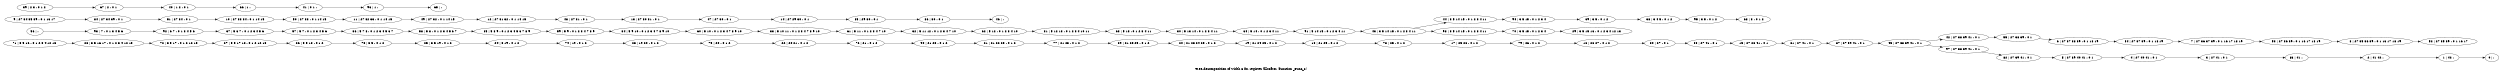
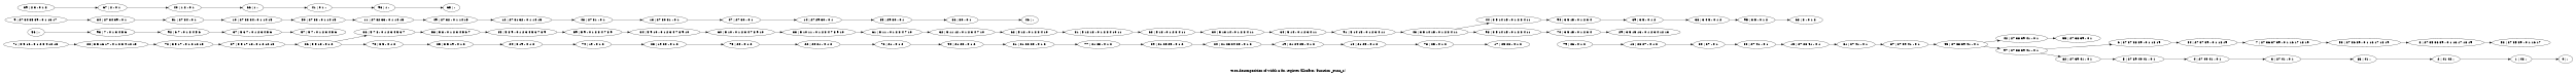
  digraph {
    label="Tree-decomposition of width 3 for register allocator (function _Func_2)"
    rankdir=LR
    n1 [label="0 | : "]
    n2 [label="1 | 42 : "]
    n3 [label="2 | 41 42 : "]
    n4 [label="3 | 27 41 : 0 1 "]
    n5 [label="83 | 41 : "]
    n6 [label="4 | 27 40 41 : 0 1 "]
    n7 [label="5 | 27 39 40 41 : 0 1 "]
    n8 [label="6 | 27 37 38 39 : 0 1 18 19 "]
    n9 [label="54 | 27 37 39 : 0 1 18 19 "]
    n10 [label="7 | 27 36 37 39 : 0 1 16 17 18 19 "]
    n11 [label="53 | 27 36 39 : 0 1 16 17 18 19 "]
    n12 [label="8 | 27 35 36 39 : 0 1 16 17 18 19 "]
    n13 [label="52 | 27 35 39 : 0 1 16 17 "]
    n14 [label="9 | 27 34 35 39 : 0 1 16 17 "]
    n15 [label="84 | 27 34 39 : 0 1 "]
    n16 [label="51 | 27 34 : 0 1 "]
    n17 [label="10 | 27 33 34 : 0 1 14 15 "]
    n18 [label="50 | 27 33 : 0 1 14 15 "]
    n19 [label="11 | 27 32 33 : 0 1 14 15 "]
    n20 [label="49 | 27 32 : 0 1 14 15 "]
    n21 [label="12 | 27 31 32 : 0 1 14 15 "]
    n22 [label="48 | 27 31 : 0 1 "]
    n23 [label="13 | 27 30 31 : 0 1 "]
    n24 [label="47 | 27 30 : 0 1 "]
    n25 [label="14 | 27 29 30 : 0 1 "]
    n26 [label="85 | 29 30 : 0 1 "]
    n27 [label="86 | 30 : 0 1 "]
    n28 [label="15 | 27 28 41 : 0 1 "]
    n29 [label="81 | 27 41 : 0 1 "]
    n30 [label="87 | 27 39 41 : 0 1 "]
    n31 [label="16 | 26 27 : 0 1 2 "]
    n32 [label="80 | 27 : 0 1 "]
    n33 [label="88 | 27 41 : 0 1 "]
    n34 [label="17 | 25 26 : 0 1 2 "]
    n35 [label="79 | 26 : 0 1 2 "]
    n36 [label="18 | 21 25 : 0 1 2 "]
    n37 [label="78 | 25 : 0 1 2 "]
    n38 [label="19 | 21 24 25 : 0 1 2 "]
    n39 [label="20 | 21 23 24 25 : 0 1 2 "]
    n40 [label="21 | 21 22 23 : 0 1 2 "]
    n41 [label="77 | 21 23 : 0 1 2 "]
    n42 [label="89 | 21 23 25 : 0 1 2 "]
    n43 [label="22 | 20 21 : 0 1 2 "]
    n44 [label="76 | 21 : 0 1 2 "]
    n45 [label="90 | 21 23 : 0 1 2 "]
    n46 [label="23 | 19 20 : 0 1 2 "]
    n47 [label="75 | 20 : 0 1 2 "]
    n48 [label="24 | 3 19 : 0 1 2 "]
    n49 [label="74 | 19 : 0 1 2 "]
    n50 [label="25 | 3 5 19 : 0 1 2 "]
    n51 [label="26 | 3 5 18 : 0 1 2 "]
    n52 [label="73 | 3 5 : 0 1 2 "]
    n53 [label="27 | 3 5 17 18 : 0 1 2 12 13 "]
    n54 [label="28 | 3 5 16 17 : 0 1 2 3 4 12 13 "]
    n55 [label="72 | 3 5 17 : 0 1 2 12 13 "]
    n56 [label="29 | 3 5 15 16 : 0 1 2 3 4 12 13 "]
    n57 [label="71 | 3 5 16 : 0 1 2 3 4 12 13 "]
    n58 [label="30 | 5 13 14 : 0 1 2 3 4 11 "]
    n59 [label="64 | 5 14 : 0 1 2 3 4 11 "]
    n60 [label="91 | 5 14 15 : 0 1 2 3 4 11 "]
    n61 [label="31 | 5 12 13 : 0 1 2 3 4 10 11 "]
    n62 [label="63 | 5 13 : 0 1 2 3 4 11 "]
    n63 [label="32 | 5 11 12 : 0 1 2 3 4 7 10 "]
    n64 [label="62 | 5 12 : 0 1 2 3 4 10 "]
    n65 [label="33 | 5 10 11 : 0 1 2 3 4 7 8 9 10 "]
    n66 [label="61 | 5 11 : 0 1 2 3 4 7 10 "]
    n67 [label="34 | 5 9 10 : 0 1 2 3 4 7 8 9 10 "]
    n68 [label="60 | 5 10 : 0 1 2 3 4 7 8 9 10 "]
    n69 [label="35 | 5 8 9 : 0 1 2 3 4 5 6 7 8 9 "]
    n70 [label="59 | 5 9 : 0 1 2 3 4 7 8 9 "]
    n71 [label="36 | 5 7 8 : 0 1 2 3 4 5 6 7 "]
    n72 [label="58 | 5 8 : 0 1 2 3 4 5 6 7 "]
    n73 [label="37 | 5 6 7 : 0 1 2 3 4 5 6 "]
    n74 [label="57 | 5 7 : 0 1 2 3 4 5 6 "]
    n75 [label="38 | 3 4 5 : 0 1 2 "]
    n76 [label="95 | 3 5 : 0 1 2 "]
    n77 [label="68 | 3 : 0 1 2 "]
    n78 [label="39 | 2 3 : 0 1 2 "]
    n79 [label="67 | 2 : 0 1 "]
    n80 [label="40 | 1 2 : 0 1 "]
    n81 [label="66 | 1 : "]
    n82 [label="41 | 0 1 : "]
    n83 [label="96 | 1 : "]
    n84 [label="65 | : "]
    n85 [label="42 | 27 38 39 41 : 0 1 "]
    n86 [label="55 | 27 38 39 : 0 1 "]
    n87 [label="43 | 3 5 14 15 : 0 1 2 3 4 11 "]
    n88 [label="44 | 3 5 14 15 : 0 1 2 3 4 11 "]
    n89 [label="98 | 3 5 14 15 : 0 1 2 3 4 11 "]
    n90 [label="94 | 3 5 15 : 0 1 2 3 4 "]
    n91 [label="70 | 3 5 15 : 0 1 2 3 4 "]
    n92 [label="69 | 3 5 : 0 1 2 "]
    n93 [label="45 | 27 38 39 41 : 0 1 "]
    n94 [label="97 | 27 38 39 41 : 0 1 "]
    n95 [label="82 | 27 39 41 : 0 1 "]
    n96 [label="46 | : "]
    n97 [label="56 | : "]
    n98 [label="93 | 7 : 0 1 3 4 5 6 "]
    n99 [label="92 | 6 7 : 0 1 3 4 5 6 "]
    n2 -> n1
    n3 -> n2
    n4 -> n5
    n5 -> n3
    n6 -> n4
    n7 -> n6
    n8 -> n9
    n9 -> n10
    n10 -> n11
    n11 -> n12
    n12 -> n13
    n14 -> n15
    n15 -> n16
    n16 -> n17
    n17 -> n18
    n18 -> n19
    n19 -> n20
    n20 -> n21
    n21 -> n22
    n22 -> n23
    n23 -> n24
    n24 -> n25
    n25 -> n26
    n26 -> n27
    n27 -> n96
    n28 -> n29
    n29 -> n30
    n30 -> n93
    n31 -> n32
    n32 -> n33
    n33 -> n28
-   n34 -> n35
    n35 -> n31
    n36 -> n37
    n37 -> n34
    n38 -> n36
    n39 -> n38
    n40 -> n41
    n41 -> n42
    n42 -> n39
    n43 -> n44
    n44 -> n45
    n45 -> n40
    n46 -> n47
    n47 -> n43
    n48 -> n49
    n49 -> n46
    n50 -> n48
    n51 -> n52
    n52 -> n50
    n53 -> n51
    n54 -> n55
    n55 -> n53
    n57 -> n54
    n58 -> n59
    n59 -> n60
    n60 -> n87
    n61 -> n62
    n62 -> n58
    n63 -> n64
    n64 -> n61
    n65 -> n66
    n66 -> n63
    n67 -> n68
    n68 -> n65
    n69 -> n70
    n70 -> n67
    n71 -> n72
    n72 -> n69
    n73 -> n74
-   n74 -> n71
+   n51 -> n71
    n75 -> n76
    n76 -> n77
    n78 -> n79
    n79 -> n80
    n80 -> n81
    n81 -> n82
    n82 -> n83
    n83 -> n84
    n85 -> n86
-   n86 -> n8
+   n94 -> n8
    n87 -> n88
    n87 -> n89
    n88 -> n90
    n89 -> n91
    n90 -> n92
    n91 -> n56
    n92 -> n75
    n93 -> n85
    n93 -> n94
    n94 -> n95
    n95 -> n7
    n97 -> n98
    n98 -> n99
    n99 -> n73
  }
